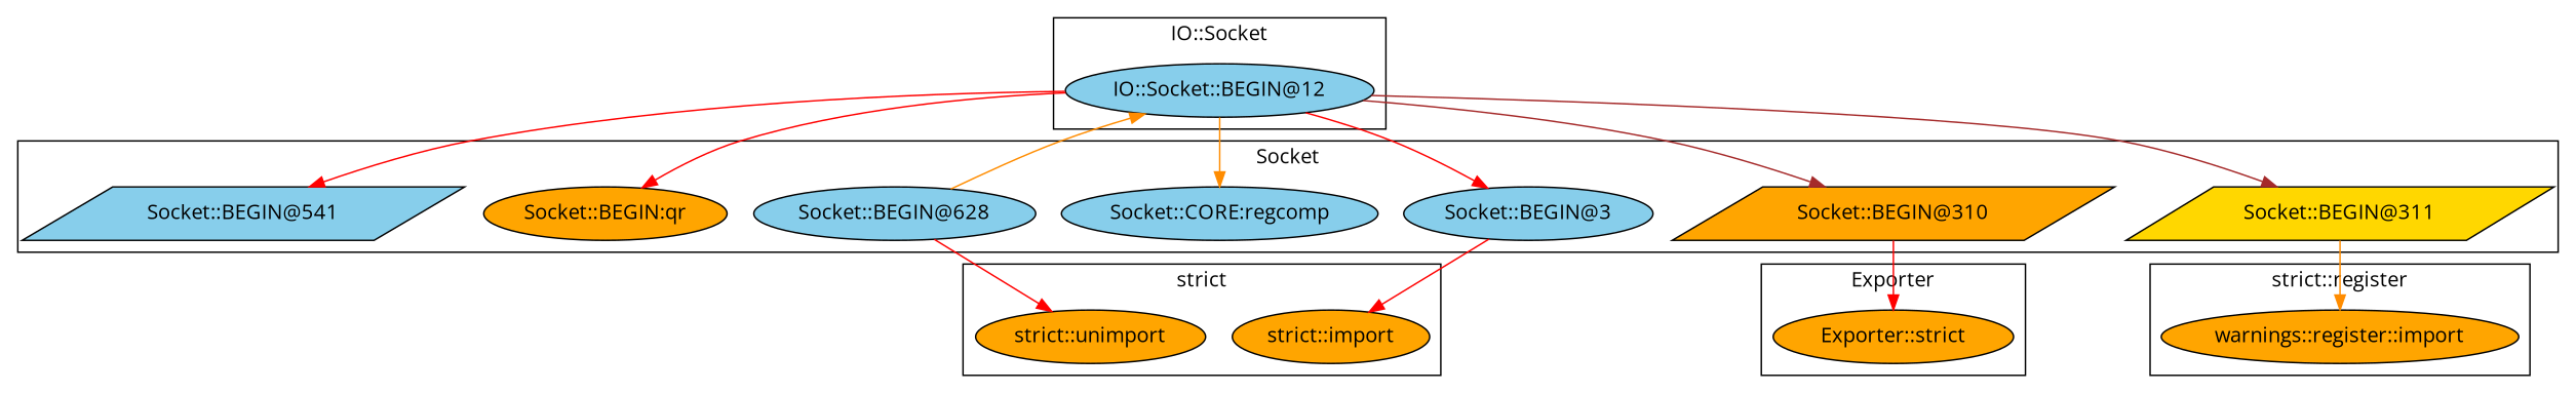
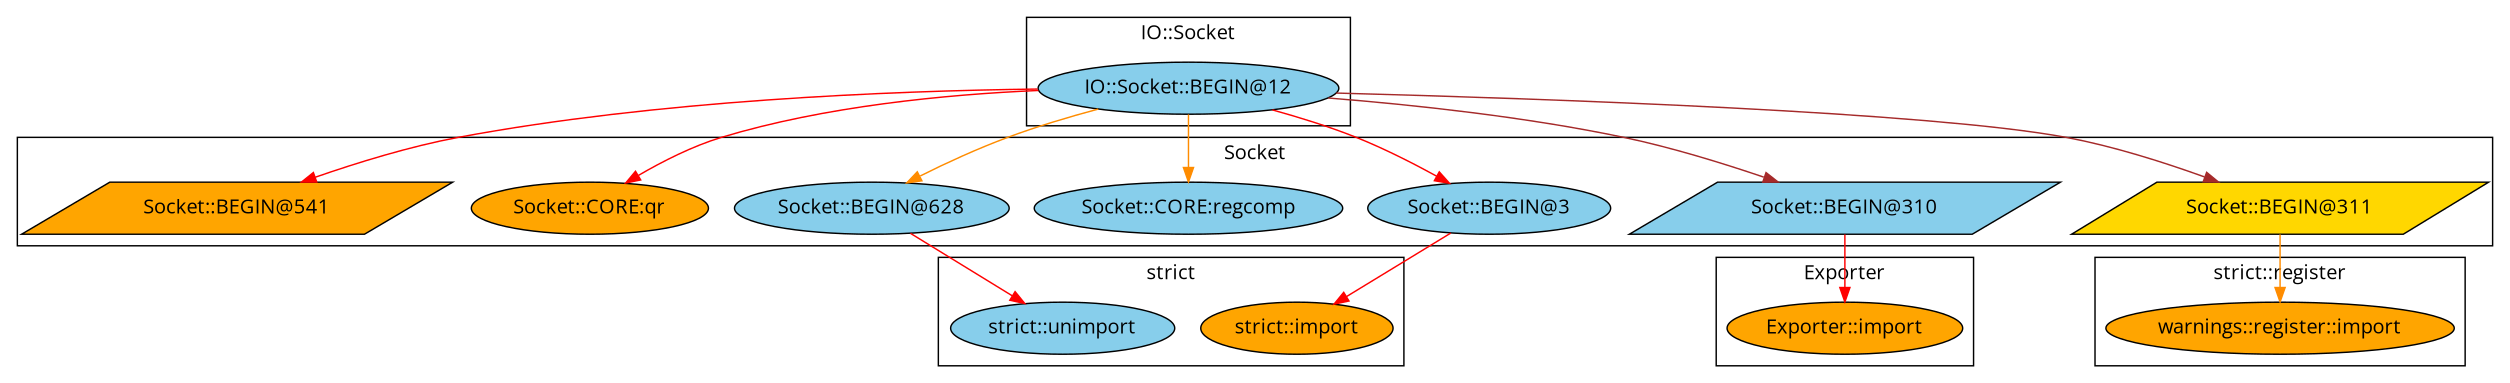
  digraph {
    fontname="Open Sans"
    node [fillcolor=skyblue fontname="Open Sans" shape=ellipse style=filled]
    edge [color=red fontname="Open Sans"]
    "Socket::BEGIN@628"
    "Socket::BEGIN@3"
-   "Socket::BEGIN@310" [fillcolor=orange shape=parallelogram]
+   "Socket::BEGIN@310" [shape=parallelogram]
    "Socket::CORE:regcomp"
    "Socket::BEGIN@311" [fillcolor=gold shape=parallelogram]
-   "Socket::CORE:qr" [fillcolor=orange label="Socket::BEGIN:qr"]
-   "Socket::BEGIN@541" [shape=parallelogram]
+   "Socket::CORE:qr" [fillcolor=orange]
+   "Socket::BEGIN@541" [fillcolor=orange shape=parallelogram]
    "strict::import" [fillcolor=orange]
-   "strict::unimport" [fillcolor=orange]
-   "Exporter::import" [fillcolor=orange label="Exporter::strict"]
+   "strict::unimport"
+   "Exporter::import" [fillcolor=orange]
    "IO::Socket::BEGIN@12"
    "warnings::register::import" [fillcolor=orange]
    subgraph cluster_1 {
      label=Socket
      "Socket::BEGIN@628"
      "Socket::BEGIN@3"
      "Socket::BEGIN@310"
      "Socket::CORE:regcomp"
      "Socket::BEGIN@311"
      "Socket::CORE:qr"
      "Socket::BEGIN@541"
    }
    subgraph cluster_2 {
      label="strict"
      "strict::import"
      "strict::unimport"
    }
    subgraph cluster_3 {
      label=Exporter
      "Exporter::import"
    }
    subgraph cluster_4 {
      label="IO::Socket"
      "IO::Socket::BEGIN@12"
    }
    subgraph cluster_5 {
      label="strict::register"
      "warnings::register::import"
    }
    "Socket::BEGIN@628" -> "strict::unimport"
    "Socket::BEGIN@3" -> "strict::import"
    "Socket::BEGIN@310" -> "Exporter::import"
    "Socket::BEGIN@311" -> "warnings::register::import" [color=darkorange]
-   "Socket::BEGIN@628" -> "IO::Socket::BEGIN@12" [color=darkorange]
+   "IO::Socket::BEGIN@12" -> "Socket::BEGIN@628" [color=darkorange]
    "IO::Socket::BEGIN@12" -> "Socket::BEGIN@3"
    "IO::Socket::BEGIN@12" -> "Socket::BEGIN@310" [color=brown]
    "IO::Socket::BEGIN@12" -> "Socket::CORE:regcomp" [color=darkorange]
    "IO::Socket::BEGIN@12" -> "Socket::BEGIN@311" [color=brown]
    "IO::Socket::BEGIN@12" -> "Socket::CORE:qr"
    "IO::Socket::BEGIN@12" -> "Socket::BEGIN@541"
  }
